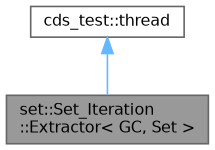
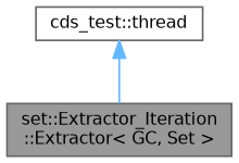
  digraph {
    node [color=gray40 fontname=Helvetica fontsize=10 shape=box style=filled]
-   n1 [fillcolor=grey60 fontcolor=black height=0.2 label="set::Set_Iteration\l::Extractor\< GC, Set \>" width=0.4]
+   n1 [fillcolor=grey60 fontcolor=black height=0.2 label="set::Extractor_Iteration\l::Extractor\< GC, Set \>" width=0.4]
    n2 [fillcolor=white height=0.2 label="cds_test::thread" width=0.4]
    n2 -> n1 [color=steelblue1 dir=back fontname=Helvetica fontsize=10 labelfontname=Helvetica labelfontsize=10 style=solid]
  }
